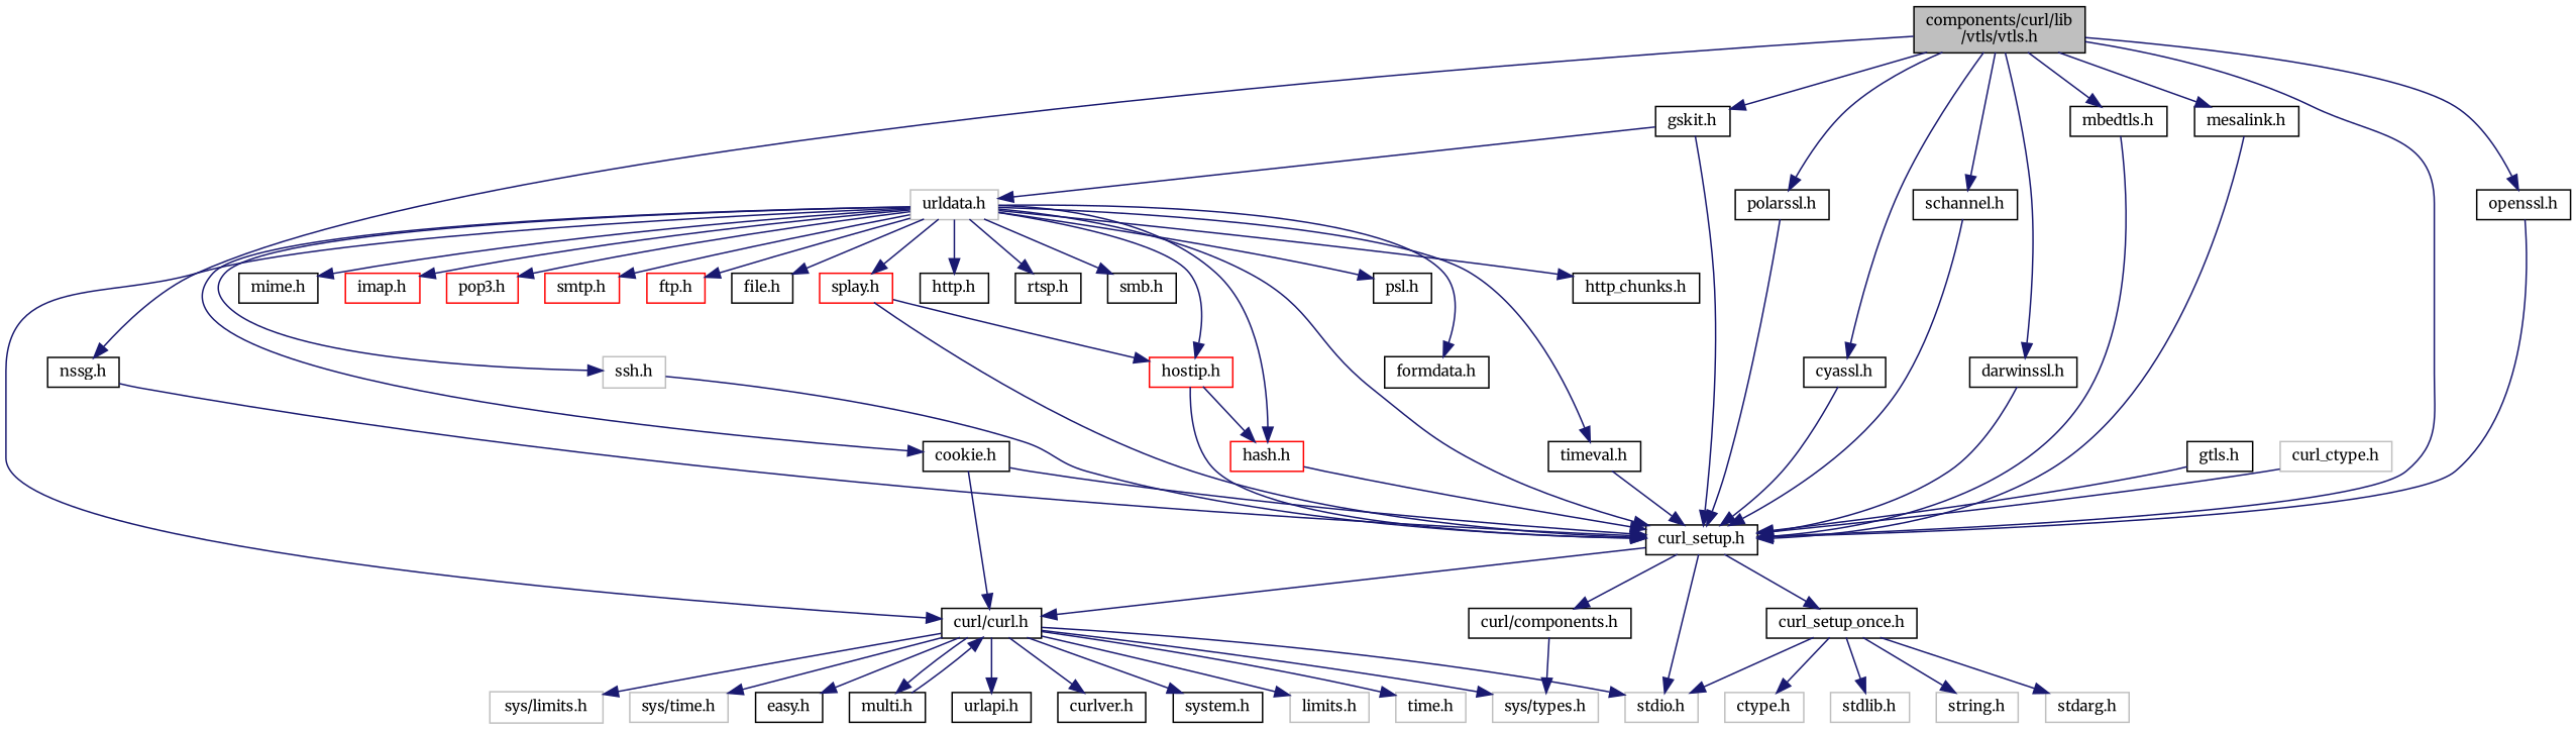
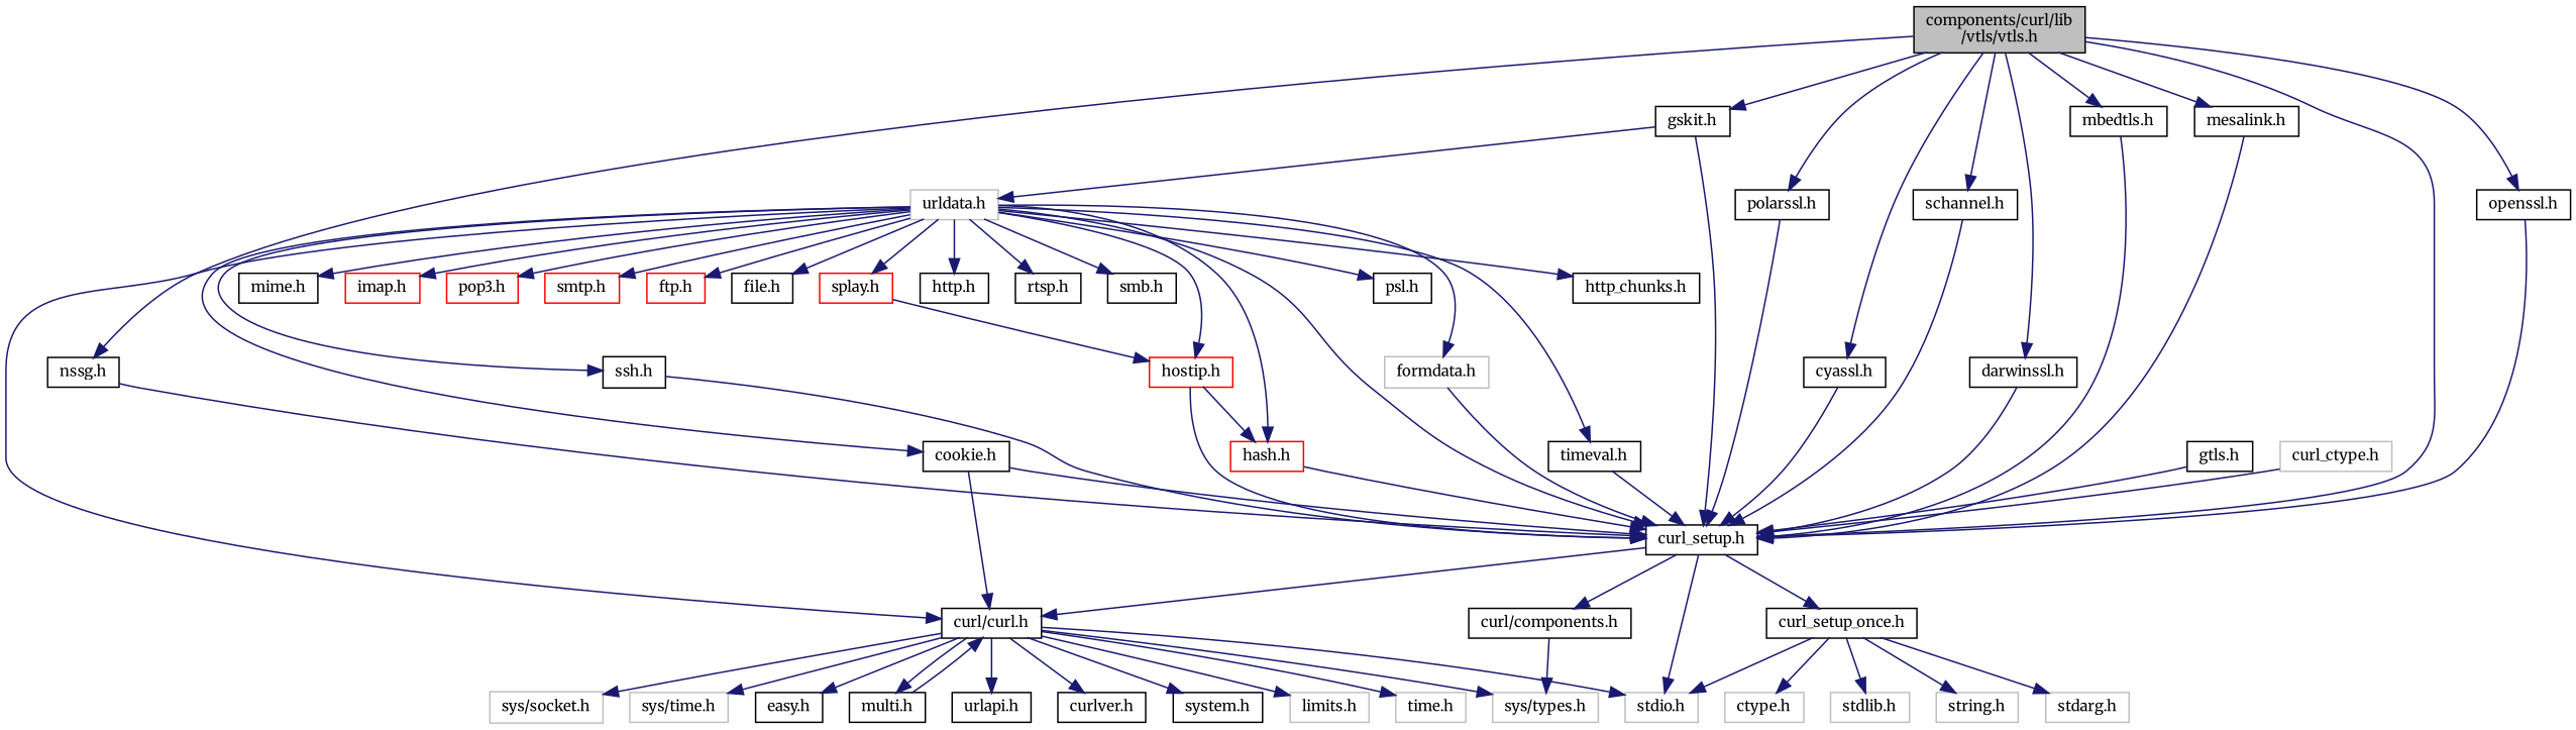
  digraph {
    fontname=Merriweather
    node [color=black fillcolor=white fontname=Merriweather fontsize=10 shape=record style=filled]
    edge [color=midnightblue fontname=Merriweather fontsize=10 labelfontname=Helvetica labelfontsize=10 style=solid]
    n1 [fillcolor=grey75 fontcolor=black height=0.2 label="components/curl/lib\l/vtls/vtls.h" width=0.4]
    n2 [height=0.2 label="curl_setup.h" width=0.4]
    n3 [height=0.2 label="openssl.h" width=0.4]
    n4 [height=0.2 label="nssg.h" width=0.4]
    n5 [height=0.2 label="gskit.h" width=0.4]
    n6 [height=0.2 label="polarssl.h" width=0.4]
    n7 [height=0.2 label="cyassl.h" width=0.4]
    n8 [height=0.2 label="schannel.h" width=0.4]
    n9 [height=0.2 label="darwinssl.h" width=0.4]
    n10 [height=0.2 label="mbedtls.h" width=0.4]
    n11 [height=0.2 label="mesalink.h" width=0.4]
    n12 [height=0.2 label="curl/curl.h" width=0.4]
    n13 [color=grey75 height=0.2 label="stdio.h" width=0.4]
    n14 [height=0.2 label="curl/components.h" width=0.4]
    n15 [height=0.2 label="curl_setup_once.h" width=0.4]
    n16 [height=0.2 label="gtls.h" width=0.4]
    n17 [color=grey75 height=0.2 label="urldata.h" width=0.4]
    n18 [height=0.2 label="curlver.h" width=0.4]
    n19 [height=0.2 label="system.h" width=0.4]
    n20 [color=grey75 height=0.2 label="limits.h" width=0.4]
    n21 [color=grey75 height=0.2 label="sys/types.h" width=0.4]
    n22 [color=grey75 height=0.2 label="time.h" width=0.4]
-   n23 [color=grey75 height=0.2 label="sys/limits.h" width=0.4]
+   n23 [color=grey75 height=0.2 label="sys/socket.h" width=0.4]
    n24 [color=grey75 height=0.2 label="sys/time.h" width=0.4]
    n25 [height=0.2 label="easy.h" width=0.4]
    n26 [height=0.2 label="multi.h" width=0.4]
    n27 [height=0.2 label="urlapi.h" width=0.4]
    n28 [color=grey75 height=0.2 label="stdlib.h" width=0.4]
    n29 [color=grey75 height=0.2 label="string.h" width=0.4]
    n30 [color=grey75 height=0.2 label="stdarg.h" width=0.4]
    n31 [color=grey75 height=0.2 label="ctype.h" width=0.4]
    n32 [color=grey75 height=0.2 label="curl_ctype.h" width=0.4]
    n33 [height=0.2 label="cookie.h" width=0.4]
    n34 [height=0.2 label="psl.h" width=0.4]
-   n35 [height=0.2 label="formdata.h" width=0.4]
+   n35 [color=grey75 height=0.2 label="formdata.h" width=0.4]
    n36 [height=0.2 label="timeval.h" width=0.4]
    n37 [height=0.2 label="http_chunks.h" width=0.4]
    n38 [color=red height=0.2 label="hostip.h" width=0.4]
    n39 [color=red height=0.2 label="hash.h" width=0.4]
    n40 [color=red height=0.2 label="splay.h" width=0.4]
    n41 [height=0.2 label="mime.h" width=0.4]
    n42 [color=red height=0.2 label="imap.h" width=0.4]
    n43 [color=red height=0.2 label="pop3.h" width=0.4]
    n44 [color=red height=0.2 label="smtp.h" width=0.4]
    n45 [color=red height=0.2 label="ftp.h" width=0.4]
    n46 [height=0.2 label="file.h" width=0.4]
-   n47 [color=grey75 height=0.2 label="ssh.h" width=0.4]
+   n47 [height=0.2 label="ssh.h" width=0.4]
    n48 [height=0.2 label="http.h" width=0.4]
    n49 [height=0.2 label="rtsp.h" width=0.4]
    n50 [height=0.2 label="smb.h" width=0.4]
    n1 -> n2
    n1 -> n3
    n1 -> n4
    n1 -> n5
    n1 -> n6
    n1 -> n7
    n1 -> n8
    n1 -> n9
    n1 -> n10
    n1 -> n11
    n2 -> n12
    n2 -> n13
    n2 -> n14
    n2 -> n15
    n3 -> n2
    n4 -> n2
    n5 -> n2
    n5 -> n17
    n6 -> n2
    n7 -> n2
    n8 -> n2
    n9 -> n2
    n10 -> n2
    n11 -> n2
    n12 -> n13
    n12 -> n18
    n12 -> n19
    n12 -> n20
    n12 -> n21
    n12 -> n22
    n12 -> n23
    n12 -> n24
    n12 -> n25
    n12 -> n26
    n12 -> n27
    n14 -> n21
    n15 -> n13
    n15 -> n28
    n15 -> n29
    n15 -> n30
    n15 -> n31
    n16 -> n2
    n17 -> n2
    n17 -> n12
    n17 -> n33
    n17 -> n34
    n17 -> n35
    n17 -> n36
    n17 -> n37
    n17 -> n38
    n17 -> n39
    n17 -> n40
    n17 -> n41
    n17 -> n42
    n17 -> n43
    n17 -> n44
    n17 -> n45
    n17 -> n46
    n17 -> n47
    n17 -> n48
    n17 -> n49
    n17 -> n50
    n26 -> n12
    n32 -> n2
    n33 -> n2
    n33 -> n12
    n36 -> n2
    n38 -> n2
    n38 -> n39
    n39 -> n2
-   n40 -> n2
+   n35 -> n2
    n40 -> n38
    n47 -> n2
  }
